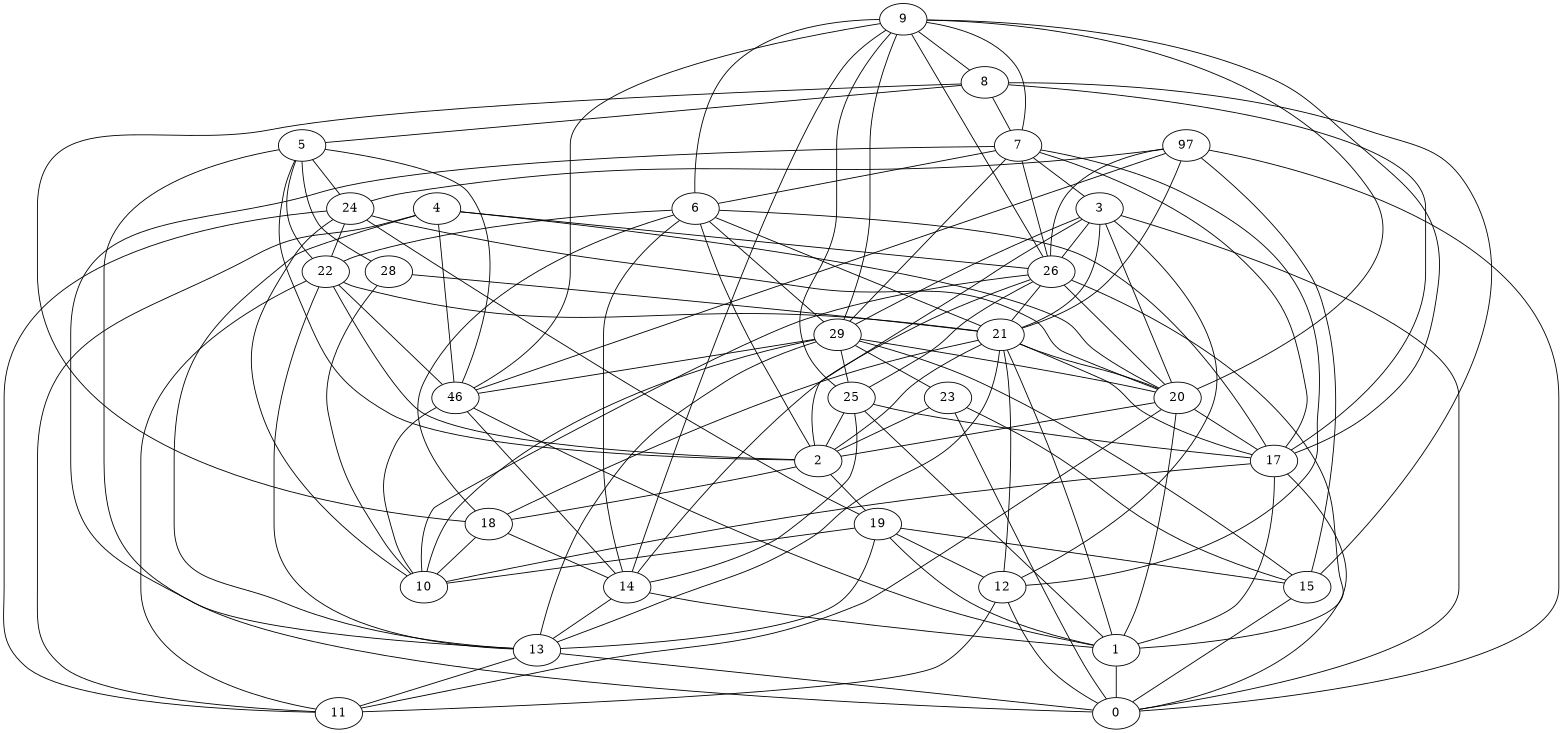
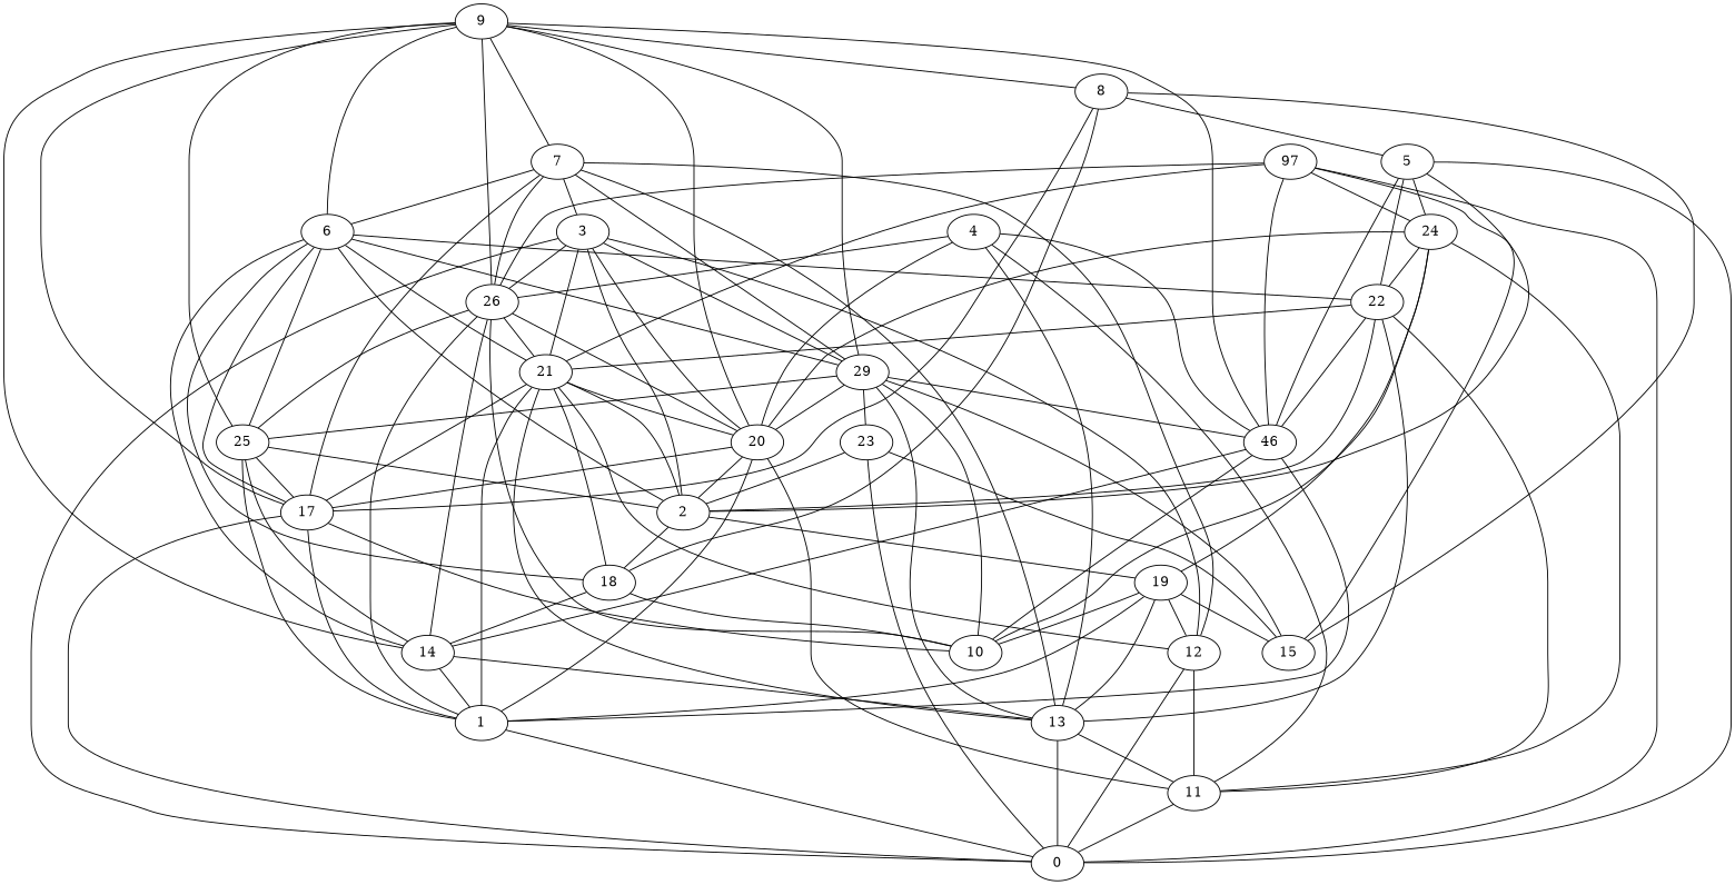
  digraph {
    edge [color=black dir=none]
    20
    1
    13
    11
    17
    2
    0
    29
    15
    10
    23
    25
    n13 [label=46]
    19
    12
-   28
    21
    18
    9
    14
    26
    6
    8
    7
    22
    3
    5
    24
    n29 [label=97]
    4
    subgraph sub_1 {
      20
      1
      13
      11
      17
      2
      0
      29
      15
      10
      23
      25
      n13
      19
      12
-     28
      21
      18
      9
      14
      26
      6
      8
      7
      22
      3
      5
      24
      n29
      4
    }
    20 -> 1
    20 -> 11
    20 -> 17
    20 -> 2
    1 -> 0
    13 -> 11
    13 -> 0
-   15 -> 0
+   11 -> 0
    17 -> 1
    17 -> 0
    17 -> 10
    2 -> 19
    2 -> 18
    29 -> 20
    29 -> 13
    29 -> 15
    29 -> 10
    29 -> 23
    29 -> 25
    29 -> n13
    23 -> 2
    23 -> 0
    23 -> 15
    25 -> 1
    25 -> 17
    25 -> 2
    25 -> 14
    n13 -> 1
    n13 -> 10
    n13 -> 14
    19 -> 1
    19 -> 13
    19 -> 15
    19 -> 10
    19 -> 12
    12 -> 11
    12 -> 0
-   28 -> 10
-   28 -> 21
    21 -> 20
    21 -> 1
    21 -> 13
    21 -> 17
    21 -> 2
    21 -> 12
    21 -> 18
    18 -> 10
    18 -> 14
    9 -> 20
    9 -> 17
    9 -> 29
    9 -> 25
    9 -> n13
    9 -> 14
    9 -> 26
    9 -> 6
    9 -> 8
    9 -> 7
    14 -> 1
    14 -> 13
    26 -> 20
    26 -> 1
    26 -> 10
    26 -> 25
    26 -> 21
    26 -> 14
    6 -> 17
    6 -> 2
    6 -> 29
+   6 -> 25
    6 -> 21
    6 -> 18
    6 -> 14
    6 -> 22
    8 -> 17
    8 -> 15
    8 -> 18
-   8 -> 7
    8 -> 5
    7 -> 13
    7 -> 17
    7 -> 29
    7 -> 12
    7 -> 26
    7 -> 6
    7 -> 3
    22 -> 13
    22 -> 11
    22 -> 2
    22 -> n13
    22 -> 21
    3 -> 20
    3 -> 2
    3 -> 0
    3 -> 29
    3 -> 12
    3 -> 21
    3 -> 26
    5 -> 2
    5 -> 0
    5 -> n13
-   5 -> 28
    5 -> 22
    5 -> 24
    24 -> 20
    24 -> 11
    24 -> 10
    24 -> 19
    24 -> 22
    n29 -> 0
    n29 -> 15
    n29 -> n13
    n29 -> 21
    n29 -> 26
    n29 -> 24
    4 -> 20
    4 -> 13
    4 -> 11
    4 -> n13
    4 -> 26
  }
